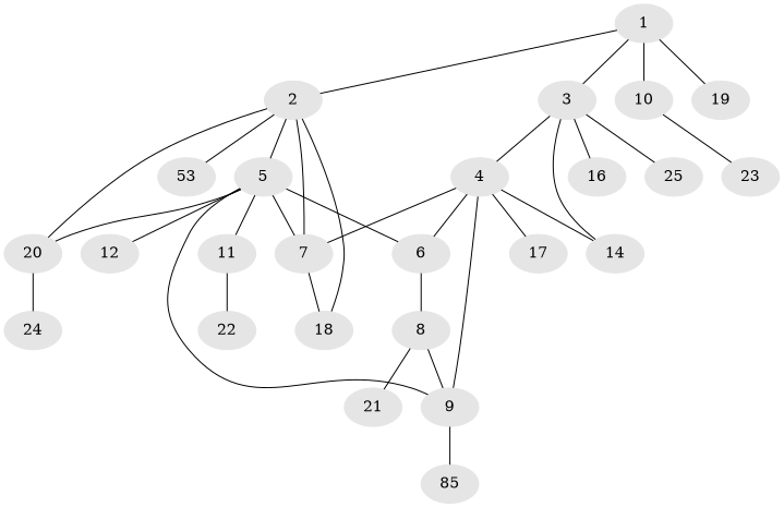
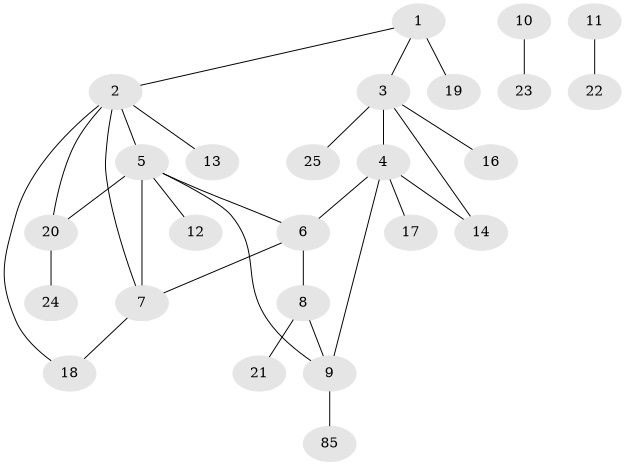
  graph {
    node [color=gray90 style=filled]
    edge [weight=1.0]
    1
    2
    3
    10
    19
    5
    7
-   13 [label=53]
+   13
    20
    18
    4
    14
    16
    25
    23
    9
    6
    11
    12
    n20 [label=85]
    24
    17
    8
    22
    21
    1 -- 2
    1 -- 3
-   1 -- 10
    1 -- 19 [weight=2.0]
    2 -- 5
    2 -- 7
    2 -- 13
    2 -- 20
    2 -- 18
    3 -- 4
    3 -- 14
    3 -- 16
    3 -- 25
    10 -- 23
    5 -- 7 [weight=6.0]
    5 -- 20
    5 -- 9
    5 -- 6
-   5 -- 11
    5 -- 12
    7 -- 18
    20 -- 24
-   4 -- 7
+   6 -- 7
    4 -- 14
    4 -- 9
    4 -- 6
    4 -- 17
    9 -- n20 [weight=5.0]
    6 -- 8
    11 -- 22
    8 -- 9
    8 -- 21
  }
